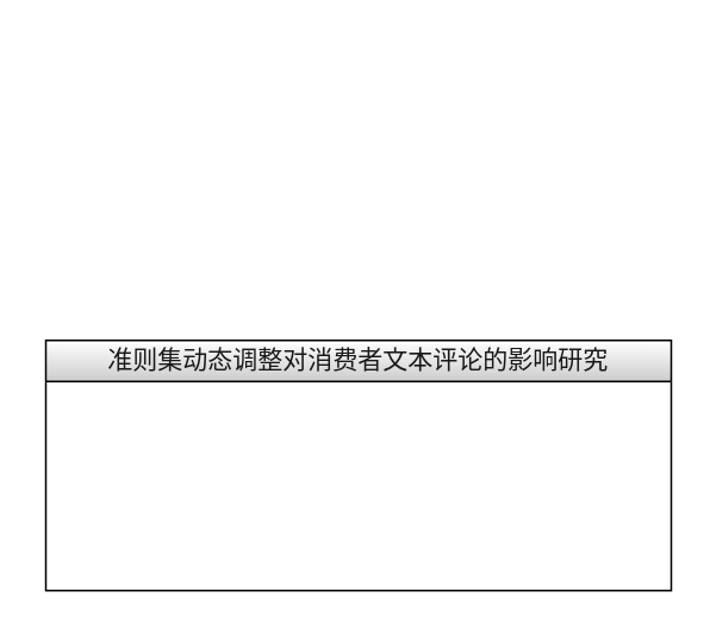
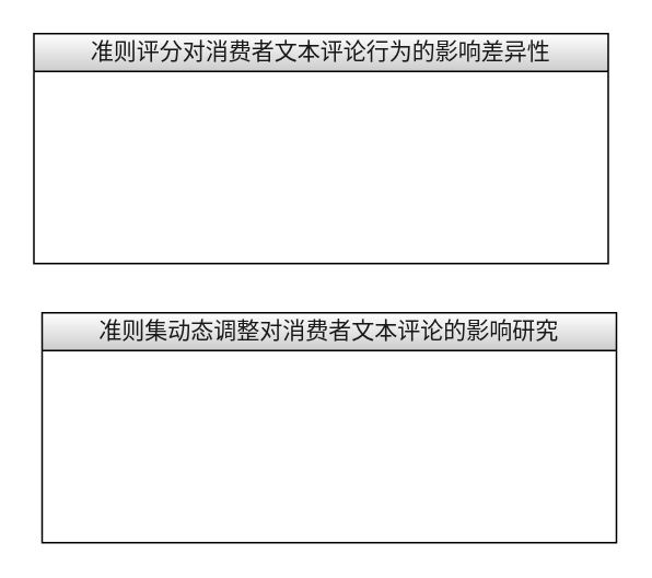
  <mxCell id="0" />
  <mxCell id="1" parent="0" />
+ <mxCell id="2" value="&lt;div style=&quot;line-height: 1.3; font-family: &amp;quot;Source Han Sans CN&amp;quot;; vertical-align: middle; color: rgb(25, 25, 26); font-size: 14px; font-weight: normal;&quot;&gt;&lt;p&gt;准则评分对消费者文本评论行为的影响差异性&lt;/p&gt;&lt;/div&gt;" style="swimlane;whiteSpace=wrap;html=1;gradientColor=#CCCCCC;" vertex="1" parent="1"><mxGeometry x="20" y="20" width="350" height="140" as="geometry" /></mxCell>
  <mxCell id="3" value="&lt;div style=&quot;line-height: 1.3; font-family: &amp;quot;Source Han Sans CN&amp;quot;; vertical-align: middle; color: rgb(25, 25, 26); font-size: 14px; font-weight: normal;&quot;&gt;&lt;div style=&quot;line-height: 1.3; vertical-align: middle;&quot;&gt;&lt;p&gt;准则集动态调整对消费者文本评论的影响研究&lt;/p&gt;&lt;/div&gt;&lt;/div&gt;" style="swimlane;whiteSpace=wrap;html=1;gradientColor=#CCCCCC;" vertex="1" parent="1"><mxGeometry x="25" y="190" width="350" height="140" as="geometry" /></mxCell>
